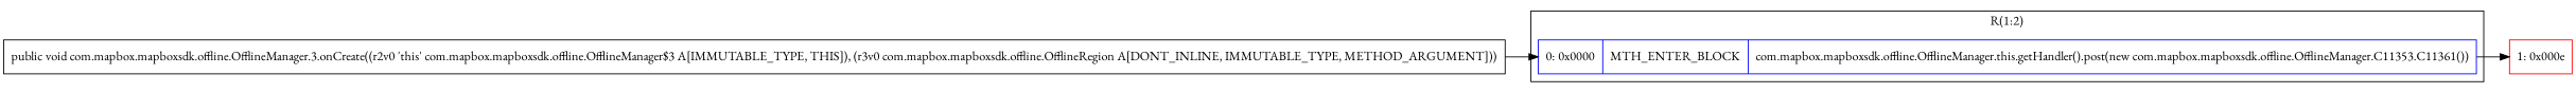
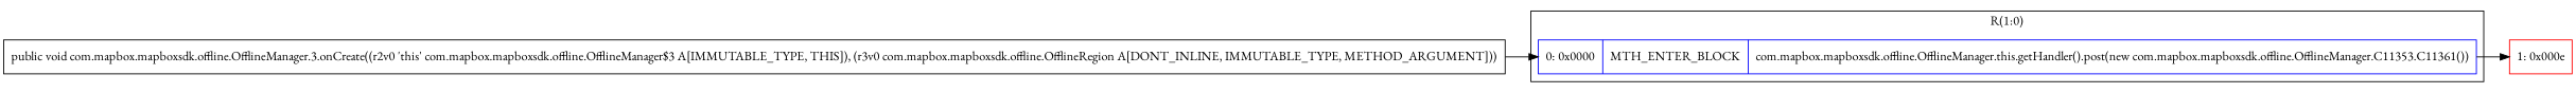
  digraph {
    rankdir=LR
    fontname="EB Garamond"
    node [shape=record fontname="EB Garamond"]
    edge [fontname="EB Garamond"]
    n1 [color=blue label="{0\:\ 0x0000|MTH_ENTER_BLOCK\l|com.mapbox.mapboxsdk.offline.OfflineManager.this.getHandler().post(new com.mapbox.mapboxsdk.offline.OfflineManager.C11353.C11361())\l}"]
    n2 [color=red label="{1\:\ 0x000e}"]
    n3 [label="{public void com.mapbox.mapboxsdk.offline.OfflineManager.3.onCreate((r2v0 'this' com.mapbox.mapboxsdk.offline.OfflineManager$3 A[IMMUTABLE_TYPE, THIS]), (r3v0 com.mapbox.mapboxsdk.offline.OfflineRegion A[DONT_INLINE, IMMUTABLE_TYPE, METHOD_ARGUMENT])) }"]
    subgraph cluster_1 {
-     label="R(1:2)"
+     label="R(1:0)"
      n1
    }
    n1 -> n2
    n3 -> n1
  }
